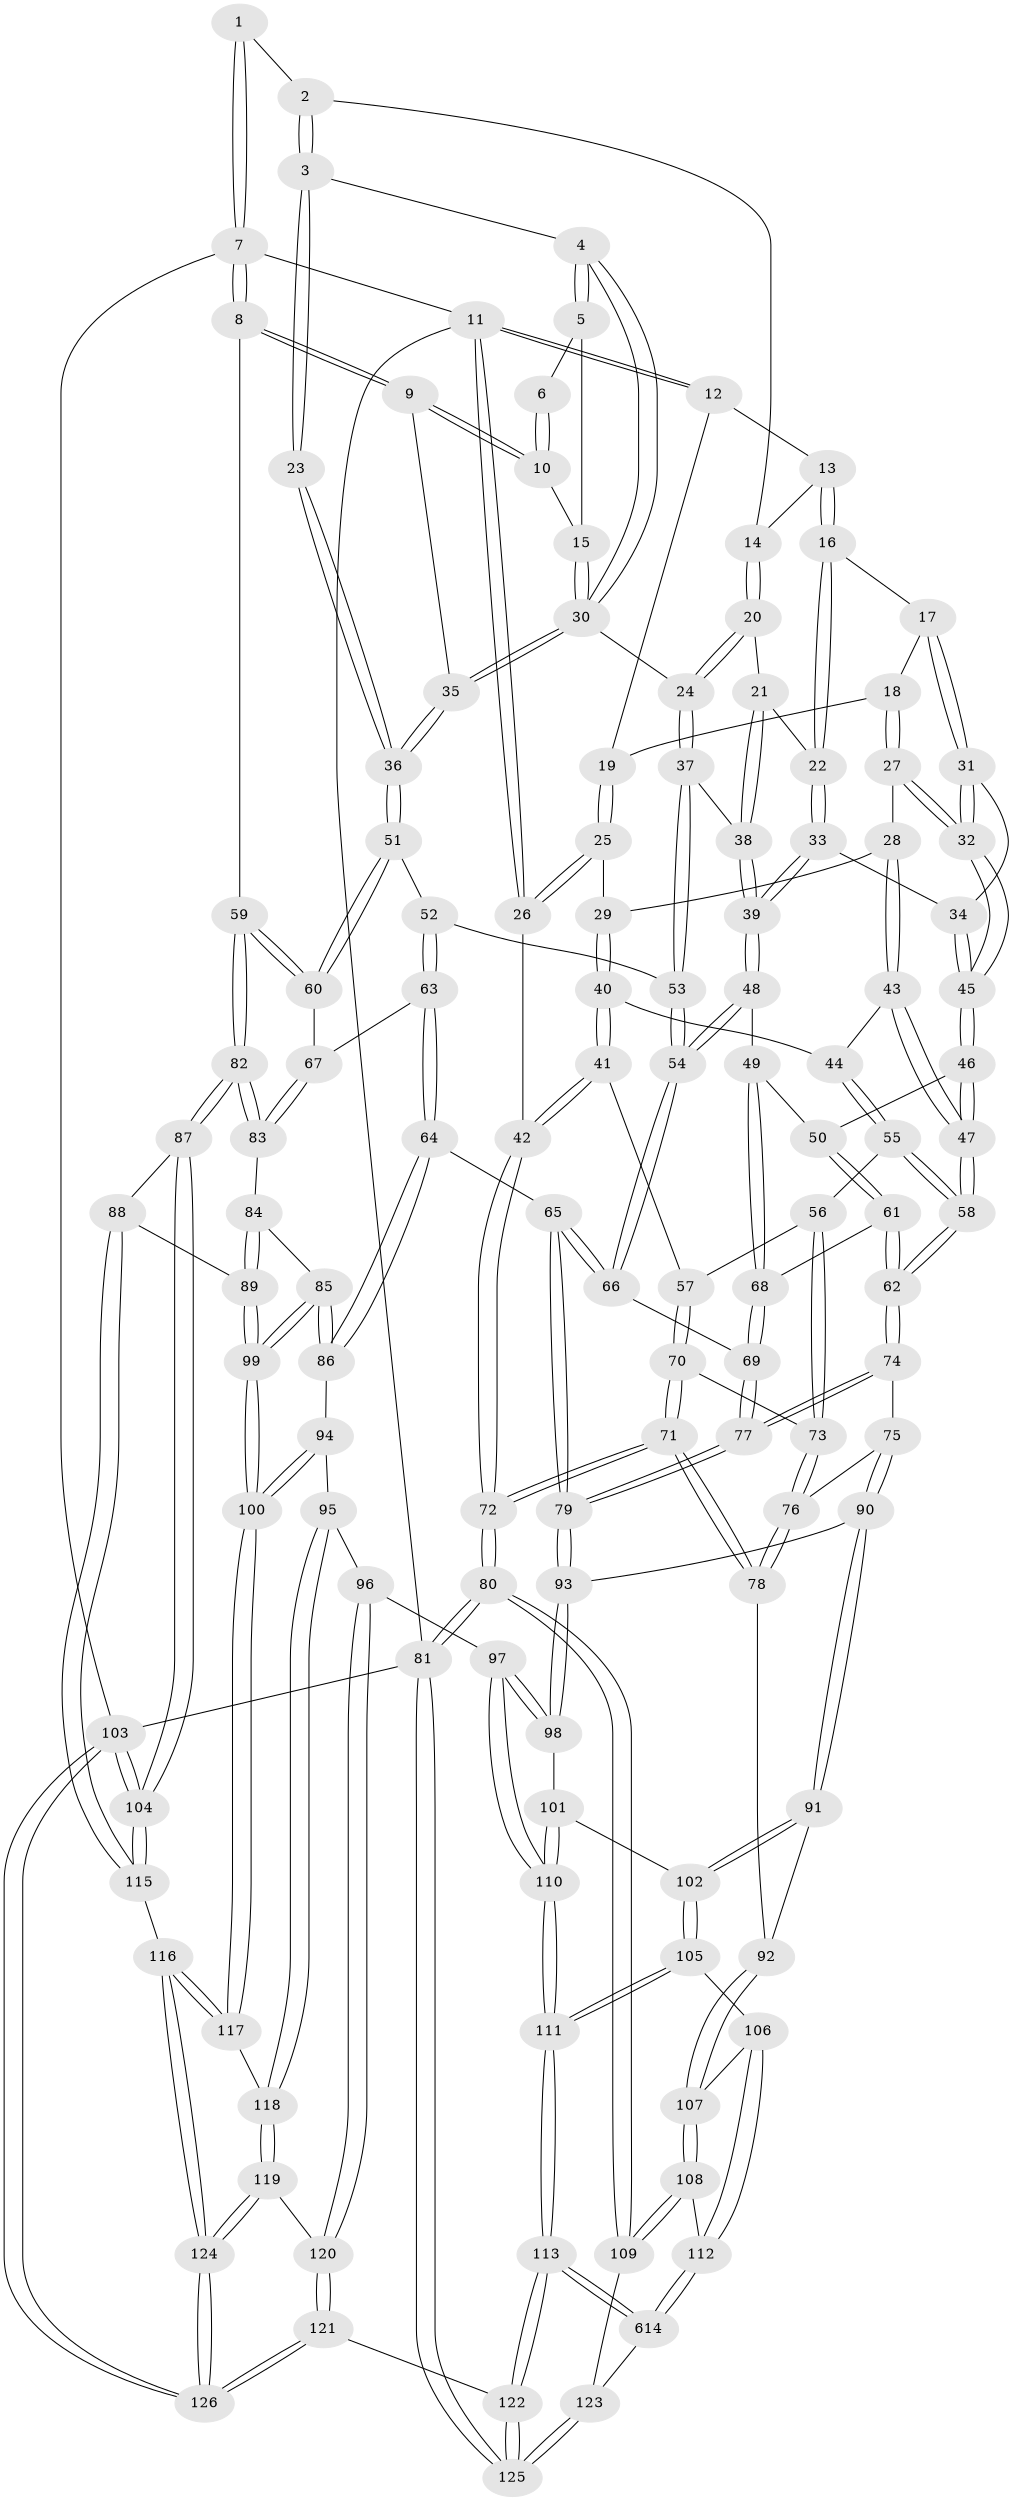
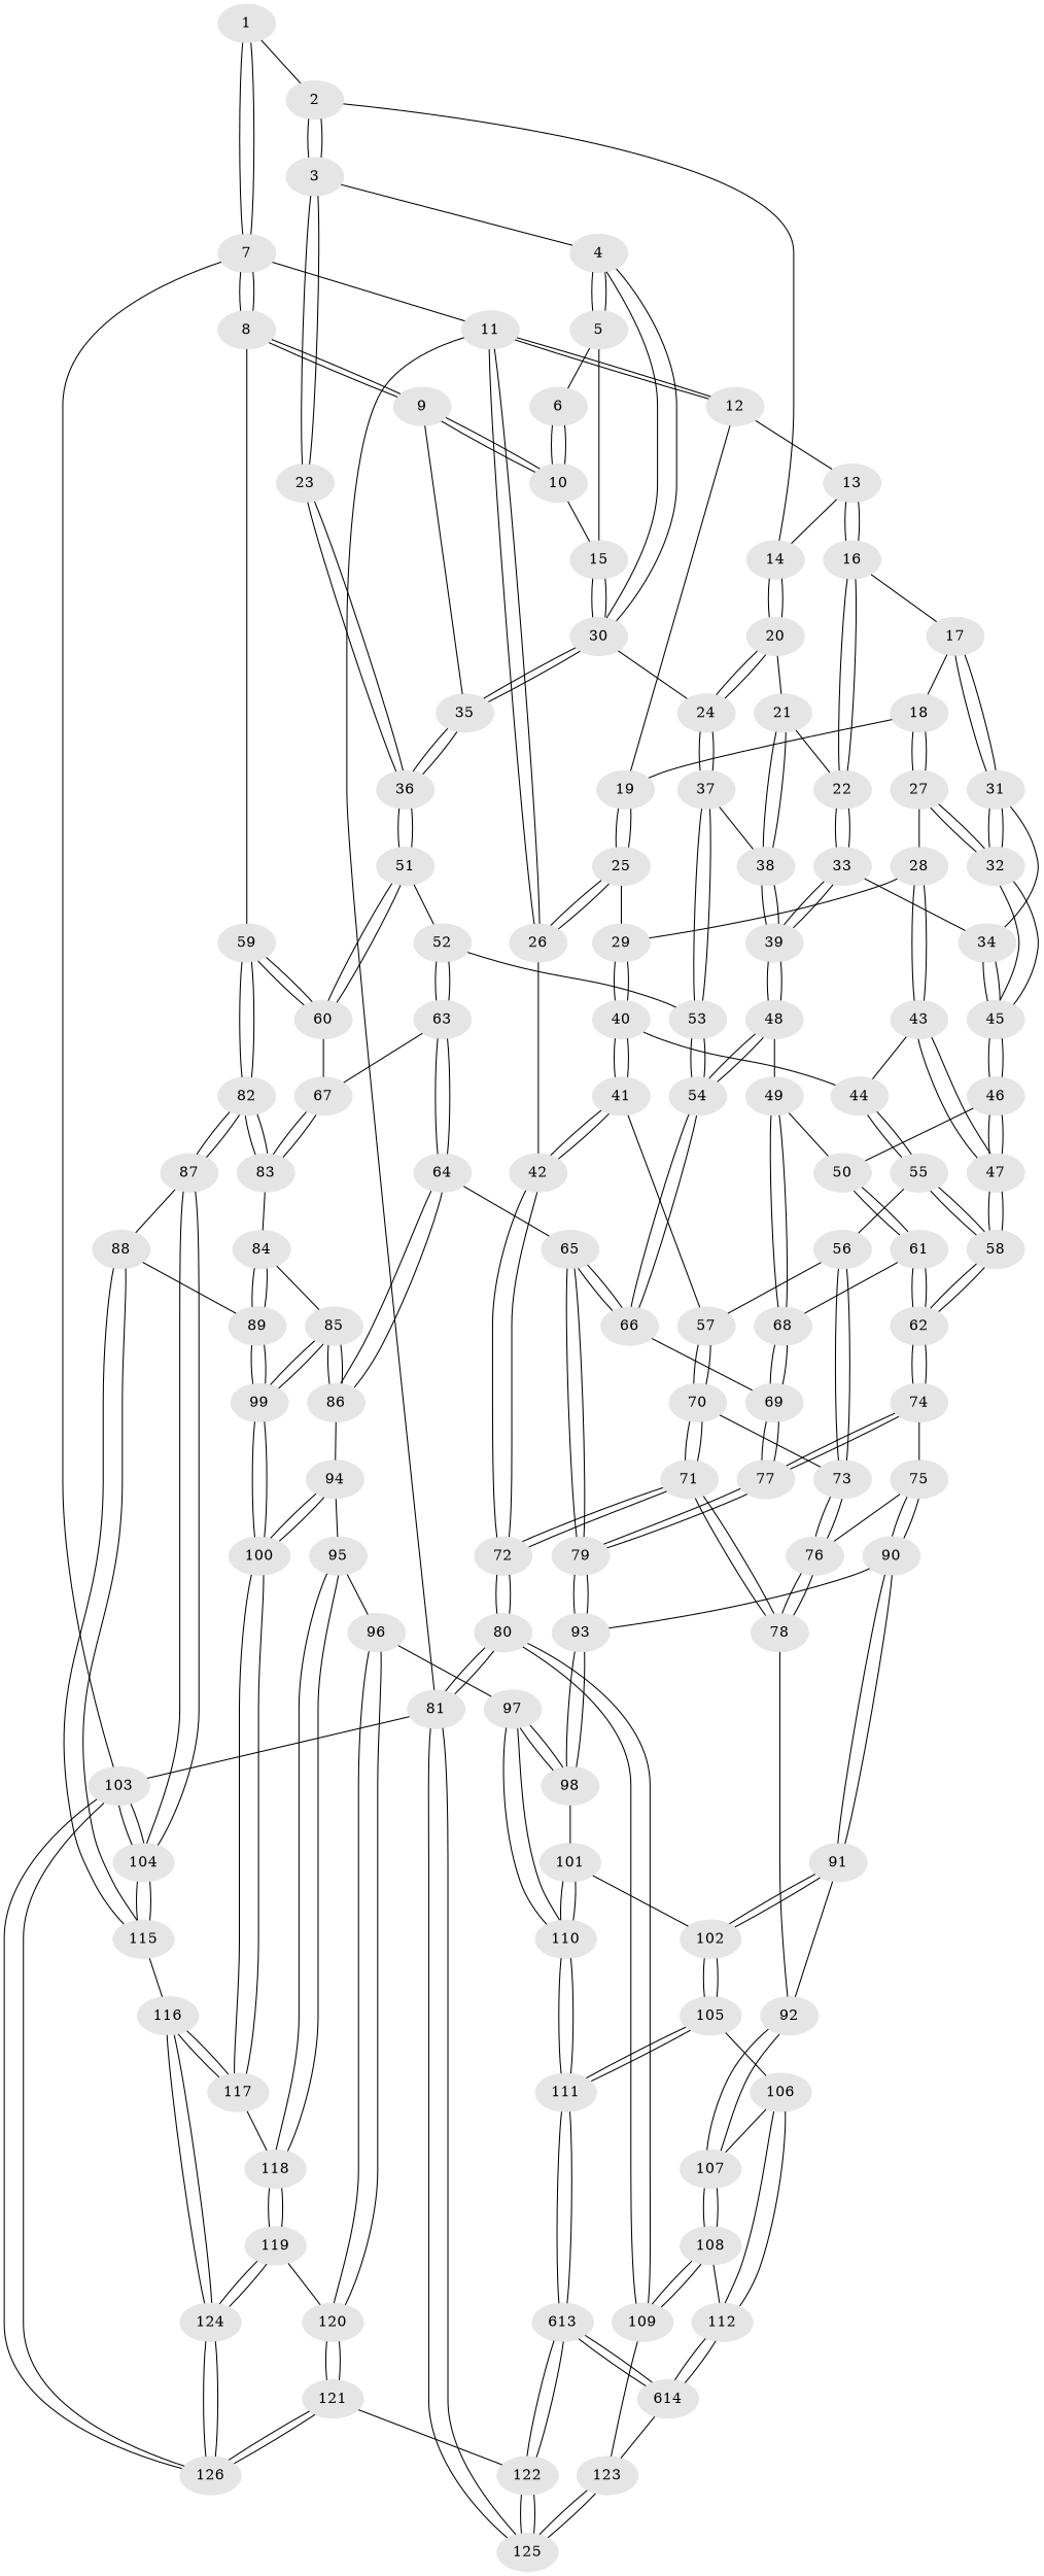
  graph {
    node [color=gray90 style=filled]
    1
    2
    7
    3
    14
    8
    11
    103
    4
    23
    20
    5
    30
    36
    6
    15
    35
    24
    10
    9
    59
    12
    26
    81
    104
    126
    60
    82
    13
    19
    42
    125
    16
    25
    17
    22
    21
    18
    31
    33
    27
    32
    34
    28
    29
    38
    37
    39
    51
    53
    40
    72
    43
    45
    44
    47
    41
    46
    48
    52
    54
    49
    57
    55
    70
    80
    58
    56
    50
    61
    62
    68
    66
    69
    63
    67
    64
    73
    76
    71
    74
    83
    87
    77
    75
    65
    86
    79
    94
    93
    84
    78
    92
    109
    90
    91
    107
    98
    123
    88
    85
    89
    99
    100
    95
    115
    116
    102
    105
    108
    101
    96
    118
    117
    97
    120
    119
    110
    121
    111
    106
    112
-   113
+   113 [label=613]
    n124 [label=614]
    122
    124
    1 -- 2
    1 -- 7
    1 -- 7
    2 -- 3
    2 -- 3
    2 -- 14
    7 -- 8
    7 -- 8
    7 -- 11
    7 -- 103
    3 -- 4
    3 -- 23
    3 -- 23
    14 -- 20
    14 -- 20
    8 -- 9
    8 -- 9
    8 -- 59
    11 -- 12
    11 -- 12
    11 -- 26
    11 -- 26
    11 -- 81
    103 -- 104
    103 -- 104
    103 -- 126
    103 -- 126
    4 -- 5
    4 -- 5
    4 -- 30
    4 -- 30
    23 -- 36
    23 -- 36
    20 -- 24
    20 -- 24
    20 -- 21
    5 -- 6
    5 -- 15
    30 -- 35
    30 -- 35
    30 -- 24
    36 -- 51
    36 -- 51
    6 -- 10
    6 -- 10
    15 -- 30
    15 -- 30
    35 -- 36
    35 -- 36
    24 -- 37
    24 -- 37
    10 -- 15
    9 -- 35
    9 -- 10
    9 -- 10
    59 -- 60
    59 -- 60
    59 -- 82
    59 -- 82
    12 -- 13
    12 -- 19
    26 -- 42
    81 -- 103
    81 -- 125
    81 -- 125
    104 -- 115
    104 -- 115
    60 -- 67
    82 -- 83
    82 -- 83
    82 -- 87
    82 -- 87
    13 -- 14
    13 -- 16
    13 -- 16
    19 -- 25
    19 -- 25
    42 -- 72
    42 -- 72
    16 -- 17
    16 -- 22
    16 -- 22
    25 -- 26
    25 -- 26
    25 -- 29
    17 -- 18
    17 -- 31
    17 -- 31
    22 -- 33
    22 -- 33
    21 -- 22
    21 -- 38
    21 -- 38
    18 -- 19
    18 -- 27
    18 -- 27
    31 -- 32
    31 -- 32
    31 -- 34
    33 -- 34
    33 -- 39
    33 -- 39
    27 -- 32
    27 -- 32
    27 -- 28
    32 -- 45
    32 -- 45
    34 -- 45
    34 -- 45
    28 -- 29
    28 -- 43
    28 -- 43
    29 -- 40
    29 -- 40
    38 -- 39
    38 -- 39
    37 -- 38
    37 -- 53
    37 -- 53
    39 -- 48
    39 -- 48
    51 -- 60
    51 -- 60
    51 -- 52
    53 -- 54
    53 -- 54
    40 -- 44
    40 -- 41
    40 -- 41
    72 -- 80
    72 -- 80
    43 -- 44
    43 -- 47
    43 -- 47
    45 -- 46
    45 -- 46
    44 -- 55
    44 -- 55
    47 -- 58
    47 -- 58
    41 -- 42
    41 -- 42
    41 -- 57
    46 -- 47
    46 -- 47
    46 -- 50
    48 -- 54
    48 -- 54
    48 -- 49
    52 -- 53
    52 -- 63
    52 -- 63
    54 -- 66
    54 -- 66
    49 -- 50
    49 -- 68
    49 -- 68
    57 -- 70
    57 -- 70
    55 -- 58
    55 -- 58
    55 -- 56
    70 -- 73
    70 -- 71
    70 -- 71
    80 -- 81
    80 -- 81
    80 -- 109
    80 -- 109
    58 -- 62
    58 -- 62
    56 -- 57
    56 -- 73
    56 -- 73
    50 -- 61
    50 -- 61
    61 -- 62
    61 -- 62
    61 -- 68
    62 -- 74
    62 -- 74
    68 -- 69
    68 -- 69
    66 -- 69
    69 -- 77
    69 -- 77
    63 -- 67
    63 -- 64
    63 -- 64
    67 -- 83
    67 -- 83
    64 -- 65
    64 -- 86
    64 -- 86
    73 -- 76
    73 -- 76
    76 -- 78
    76 -- 78
    71 -- 72
    71 -- 72
    71 -- 78
    71 -- 78
    74 -- 77
    74 -- 77
    74 -- 75
    83 -- 84
    87 -- 104
    87 -- 104
    87 -- 88
    77 -- 79
    77 -- 79
    75 -- 76
    75 -- 90
    75 -- 90
    65 -- 66
    65 -- 66
    65 -- 79
    65 -- 79
    86 -- 94
    79 -- 93
    79 -- 93
    94 -- 100
    94 -- 100
    94 -- 95
    93 -- 98
    93 -- 98
    84 -- 85
    84 -- 89
    84 -- 89
    78 -- 92
    92 -- 107
    92 -- 107
    109 -- 123
    90 -- 93
    90 -- 91
    90 -- 91
    91 -- 92
    91 -- 102
    91 -- 102
    107 -- 108
    107 -- 108
    98 -- 101
    123 -- 125
    123 -- 125
    88 -- 89
    88 -- 115
    88 -- 115
    85 -- 86
    85 -- 86
    85 -- 99
    85 -- 99
    89 -- 99
    89 -- 99
    99 -- 100
    99 -- 100
    100 -- 117
    100 -- 117
    95 -- 96
    95 -- 118
    95 -- 118
    115 -- 116
    116 -- 117
    116 -- 117
    116 -- 124
    116 -- 124
    102 -- 105
    102 -- 105
    105 -- 111
    105 -- 111
    105 -- 106
    108 -- 109
    108 -- 109
    108 -- 112
    101 -- 102
    101 -- 110
    101 -- 110
    96 -- 97
    96 -- 120
    96 -- 120
    118 -- 119
    118 -- 119
    117 -- 118
    97 -- 98
    97 -- 98
    97 -- 110
    97 -- 110
    120 -- 121
    120 -- 121
    119 -- 120
    119 -- 124
    119 -- 124
    110 -- 111
    110 -- 111
    121 -- 126
    121 -- 126
    121 -- 122
    111 -- 113
    111 -- 113
    106 -- 107
    106 -- 112
    106 -- 112
    112 -- n124
    112 -- n124
    113 -- n124
    113 -- n124
    113 -- 122
    113 -- 122
    n124 -- 123
    122 -- 125
    122 -- 125
    124 -- 126
    124 -- 126
  }
